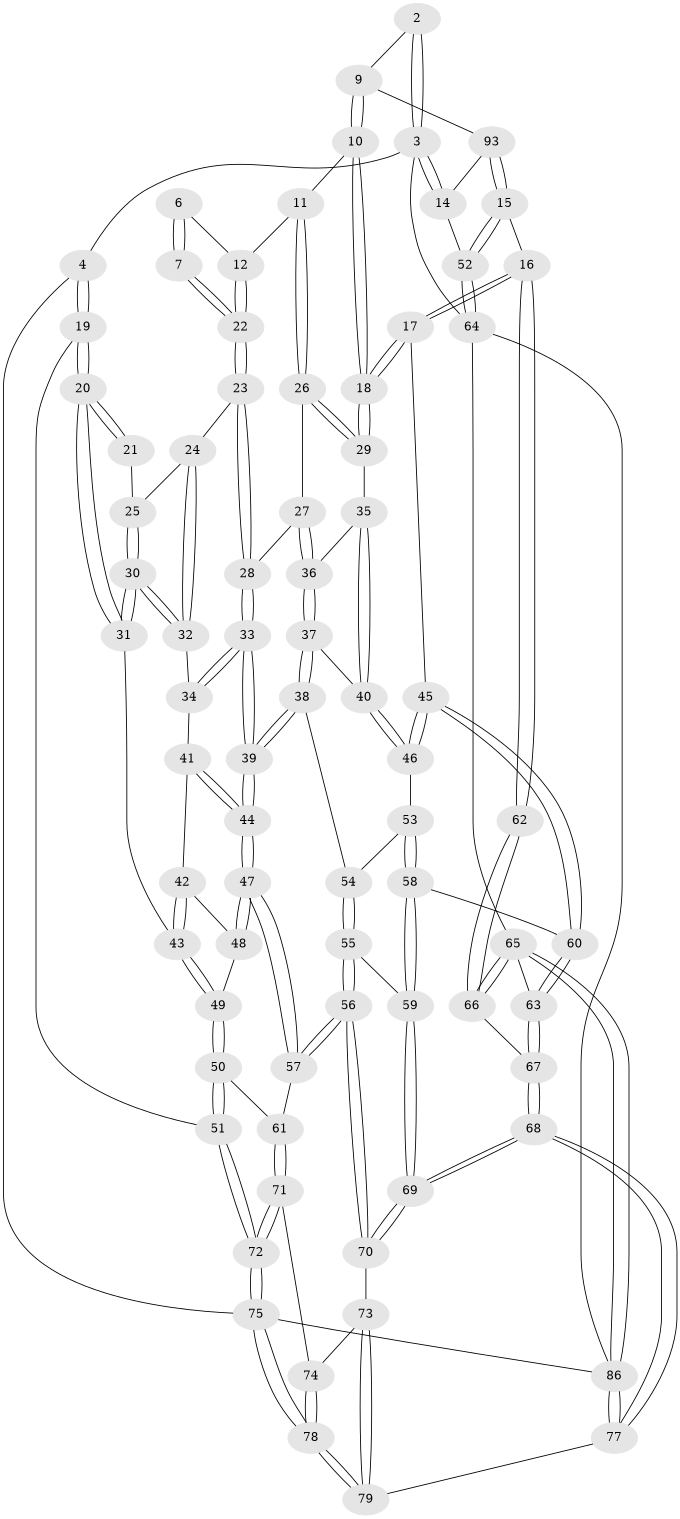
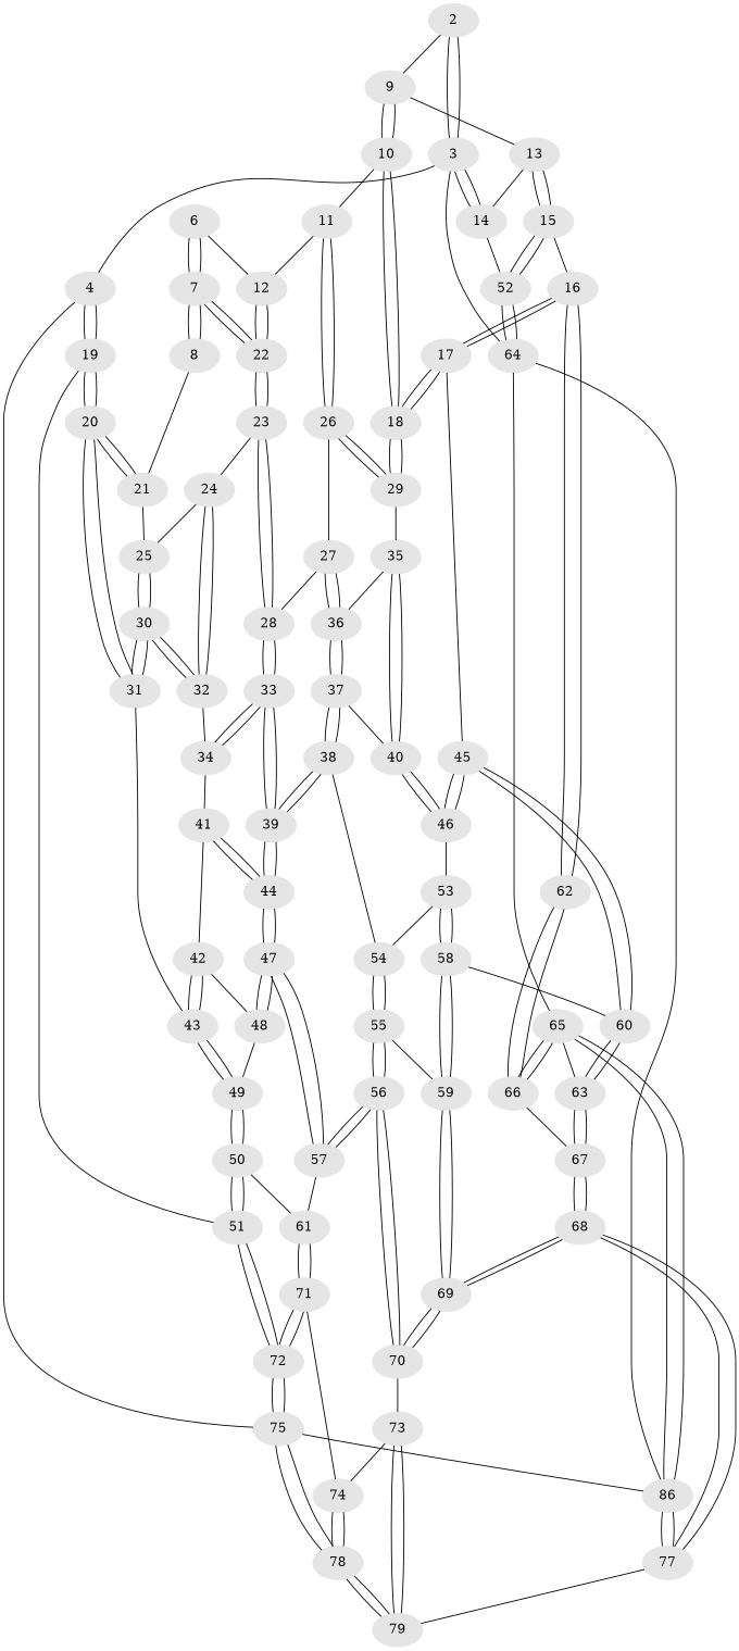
  graph {
    node [color=gray90 style=filled]
    2
    3
    9
    6
    7
    12
    4
    14
    64
    10
-   13 [label=93]
+   13
    19
    75
    52
    65
    n16 [label=86]
    20
    51
    78
+   8
    21
    22
    23
    25
    11
    18
    15
    26
    29
    27
    16
    17
    62
    45
    66
    46
    60
    35
    31
    72
    43
    30
    24
    28
    32
    33
    34
    36
    37
    39
    40
    49
    41
    44
    42
    38
    54
    55
    47
    53
    48
    50
    57
    63
    58
    61
    71
    59
    56
    70
    69
    73
    67
    74
    68
    77
    79
    2 -- 3
    2 -- 3
    2 -- 9
    3 -- 4
    3 -- 14
    3 -- 14
    3 -- 64
    9 -- 10
    9 -- 10
    9 -- 13
    6 -- 7
    6 -- 7
    6 -- 12
+   7 -- 8
+   7 -- 8
    7 -- 22
    7 -- 22
    12 -- 22
    12 -- 22
    4 -- 19
    4 -- 19
    4 -- 75
    14 -- 52
    64 -- 65
    64 -- n16
    10 -- 11
    10 -- 18
    10 -- 18
    13 -- 14
    13 -- 15
    13 -- 15
    19 -- 20
    19 -- 20
    19 -- 51
    75 -- n16
    75 -- 78
    75 -- 78
    52 -- 64
    52 -- 64
    65 -- n16
    65 -- n16
    65 -- 66
    65 -- 66
    65 -- 63
    n16 -- 77
    n16 -- 77
    20 -- 21
    20 -- 21
    20 -- 31
    20 -- 31
    51 -- 72
    51 -- 72
    78 -- 79
    78 -- 79
+   8 -- 21
    21 -- 25
    22 -- 23
    22 -- 23
    23 -- 24
    23 -- 28
    23 -- 28
    25 -- 30
    25 -- 30
    11 -- 12
    11 -- 26
    11 -- 26
    18 -- 29
    18 -- 29
    15 -- 52
    15 -- 52
    15 -- 16
    26 -- 29
    26 -- 29
    26 -- 27
    29 -- 35
    27 -- 28
    27 -- 36
    27 -- 36
    16 -- 17
    16 -- 17
    16 -- 62
    16 -- 62
    17 -- 18
    17 -- 18
    17 -- 45
    62 -- 66
    62 -- 66
    45 -- 46
    45 -- 46
    45 -- 60
    45 -- 60
    66 -- 67
    46 -- 53
    60 -- 63
    60 -- 63
    35 -- 36
    35 -- 40
    35 -- 40
    31 -- 43
    72 -- 75
    72 -- 75
    43 -- 49
    43 -- 49
    30 -- 31
    30 -- 31
    30 -- 32
    30 -- 32
    24 -- 25
    24 -- 32
    24 -- 32
    28 -- 33
    28 -- 33
    32 -- 34
    33 -- 34
    33 -- 34
    33 -- 39
    33 -- 39
    34 -- 41
    36 -- 37
    36 -- 37
    37 -- 40
    37 -- 38
    37 -- 38
    39 -- 44
    39 -- 44
    40 -- 46
    40 -- 46
    49 -- 50
    49 -- 50
    41 -- 44
    41 -- 44
    41 -- 42
    44 -- 47
    44 -- 47
    42 -- 43
    42 -- 43
    42 -- 48
    38 -- 39
    38 -- 39
    38 -- 54
    54 -- 55
    54 -- 55
    55 -- 59
    55 -- 56
    55 -- 56
    47 -- 48
    47 -- 48
    47 -- 57
    47 -- 57
    53 -- 54
    53 -- 58
    53 -- 58
    48 -- 49
    50 -- 51
    50 -- 51
    50 -- 61
    57 -- 61
    63 -- 67
    63 -- 67
    58 -- 60
    58 -- 59
    58 -- 59
    61 -- 71
    61 -- 71
    71 -- 72
    71 -- 72
    71 -- 74
    59 -- 69
    59 -- 69
    56 -- 57
    56 -- 57
    56 -- 70
    56 -- 70
    70 -- 73
    69 -- 70
    69 -- 70
    73 -- 74
    73 -- 79
    73 -- 79
    67 -- 68
    67 -- 68
    74 -- 78
    74 -- 78
    68 -- 69
    68 -- 69
    68 -- 77
    68 -- 77
    77 -- 79
  }
